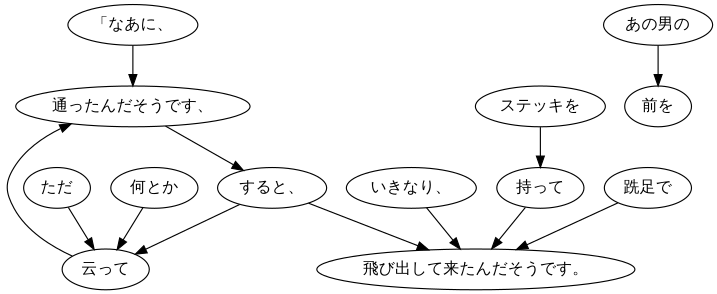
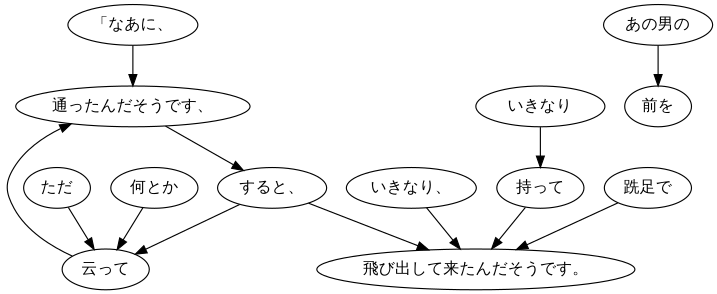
  digraph {
    fontname="EB Garamond"
    node [fontname="EB Garamond"]
    edge [fontname="EB Garamond"]
    n1 [label="「なあに、"]
    n2 [label="通ったんだそうです、"]
    n3 [label="すると、"]
    n4 [label="ただ"]
    n5 [label="云って"]
    n6 [label="あの男の"]
    n7 [label="前を"]
    n8 [label="何とか"]
    n9 [label="飛び出して来たんだそうです。"]
    n10 [label="いきなり、"]
-   n11 [label="ステッキを"]
+   n11 [label="いきなり"]
    n12 [label="持って"]
    n13 [label="跣足で"]
    n1 -> n2
    n2 -> n3
    n3 -> n5
    n3 -> n9
    n4 -> n5
    n5 -> n2
    n6 -> n7
    n8 -> n5
    n10 -> n9
    n11 -> n12
    n12 -> n9
    n13 -> n9
  }
